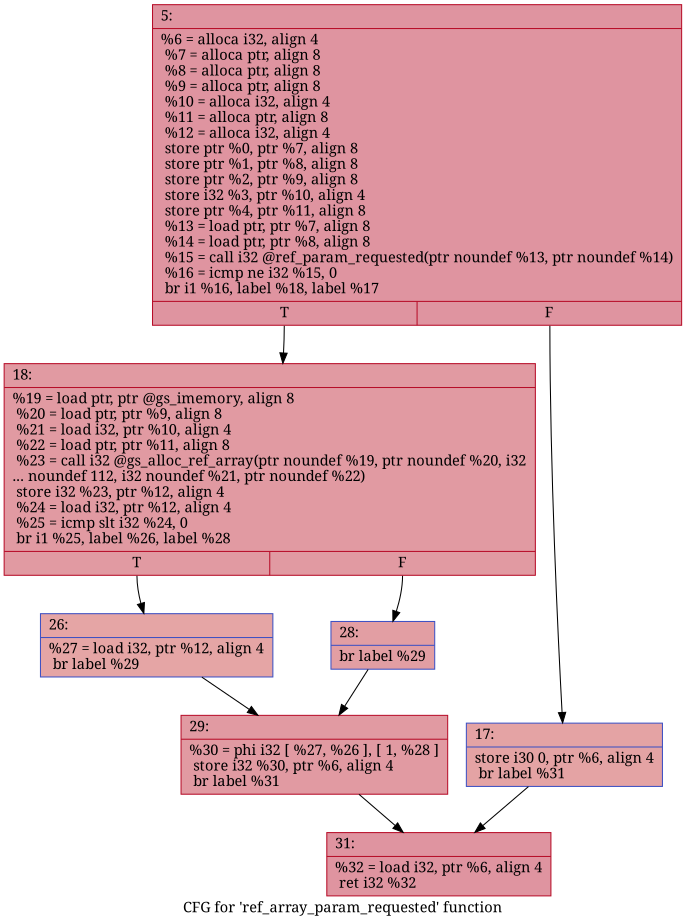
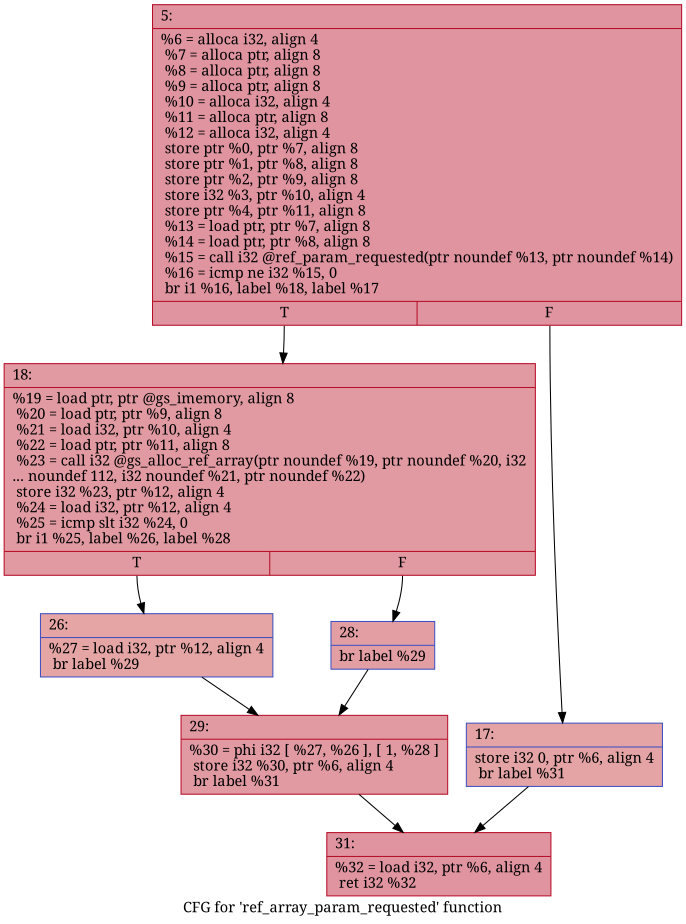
  digraph {
    label="CFG for 'ref_array_param_requested' function"
    fontname="Noto Serif"
    node [color="#b70d28ff" fillcolor="#b70d2870" fontname="Noto Serif" shape=record style=filled]
    edge [fontname="Noto Serif"]
    n1 [label="{5:\l|  %6 = alloca i32, align 4\l  %7 = alloca ptr, align 8\l  %8 = alloca ptr, align 8\l  %9 = alloca ptr, align 8\l  %10 = alloca i32, align 4\l  %11 = alloca ptr, align 8\l  %12 = alloca i32, align 4\l  store ptr %0, ptr %7, align 8\l  store ptr %1, ptr %8, align 8\l  store ptr %2, ptr %9, align 8\l  store i32 %3, ptr %10, align 4\l  store ptr %4, ptr %11, align 8\l  %13 = load ptr, ptr %7, align 8\l  %14 = load ptr, ptr %8, align 8\l  %15 = call i32 @ref_param_requested(ptr noundef %13, ptr noundef %14)\l  %16 = icmp ne i32 %15, 0\l  br i1 %16, label %18, label %17\l|{<s0>T|<s1>F}}"]
    n2 [fillcolor="#bb1b2c70" label="{18:\l|  %19 = load ptr, ptr @gs_imemory, align 8\l  %20 = load ptr, ptr %9, align 8\l  %21 = load i32, ptr %10, align 4\l  %22 = load ptr, ptr %11, align 8\l  %23 = call i32 @gs_alloc_ref_array(ptr noundef %19, ptr noundef %20, i32\l... noundef 112, i32 noundef %21, ptr noundef %22)\l  store i32 %23, ptr %12, align 4\l  %24 = load i32, ptr %12, align 4\l  %25 = icmp slt i32 %24, 0\l  br i1 %25, label %26, label %28\l|{<s0>T|<s1>F}}"]
-   n3 [color="#3d50c3ff" fillcolor="#c32e3170" label="{17:\l|  store i30 0, ptr %6, align 4\l  br label %31\l}"]
+   n3 [color="#3d50c3ff" fillcolor="#c32e3170" label="{17:\l|  store i32 0, ptr %6, align 4\l  br label %31\l}"]
    n4 [color="#3d50c3ff" fillcolor="#c5333470" label="{26:\l|  %27 = load i32, ptr %12, align 4\l  br label %29\l}"]
    n5 [color="#3d50c3ff" fillcolor="#be242e70" label="{28:\l|  br label %29\l}"]
    n6 [label="{31:\l|  %32 = load i32, ptr %6, align 4\l  ret i32 %32\l}"]
    n7 [fillcolor="#bb1b2c70" label="{29:\l|  %30 = phi i32 [ %27, %26 ], [ 1, %28 ]\l  store i32 %30, ptr %6, align 4\l  br label %31\l}"]
    n1 -> n2 [tailport=s0]
    n1 -> n3 [tailport=s1]
    n2 -> n4 [tailport=s0]
    n2 -> n5 [tailport=s1]
    n3 -> n6
    n4 -> n7
    n5 -> n7
    n7 -> n6
  }
